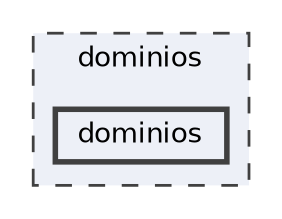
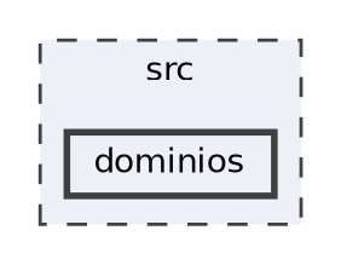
  digraph {
    compound=true
    rankdir=LR
    n1 [color=grey25 fillcolor="#edf0f7" fontname=Helvetica fontsize=10 height=0.2 label=dominios shape=box style="filled,bold" width=0.4]
    subgraph cluster_1 {
      bgcolor="#edf0f7"
      fontname=Helvetica
      fontsize=10
-     label=dominios
+     label=src
      pencolor=grey25
      style="filled,dashed"
      n1
    }
  }
